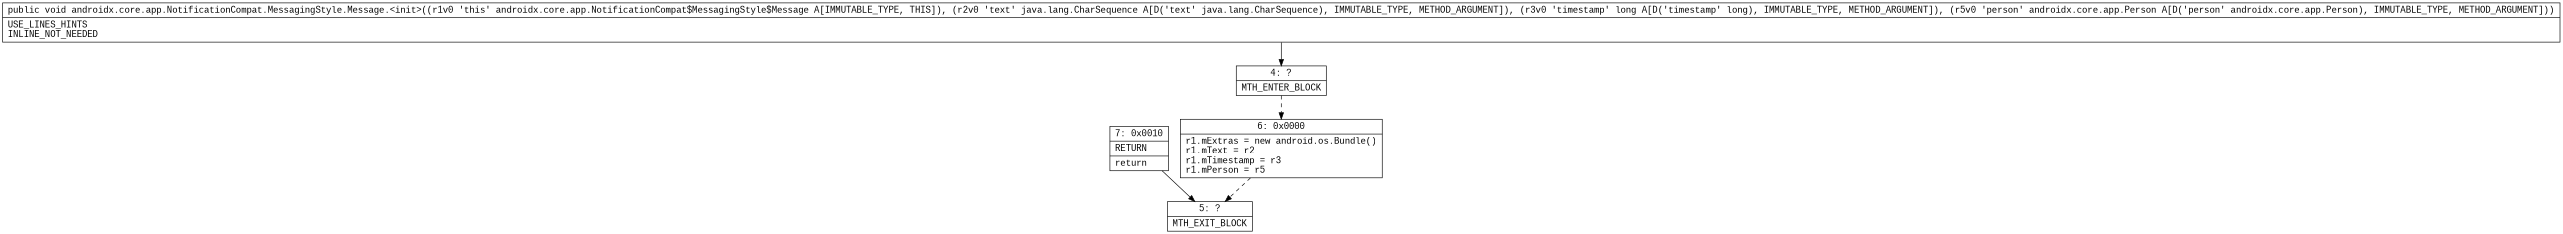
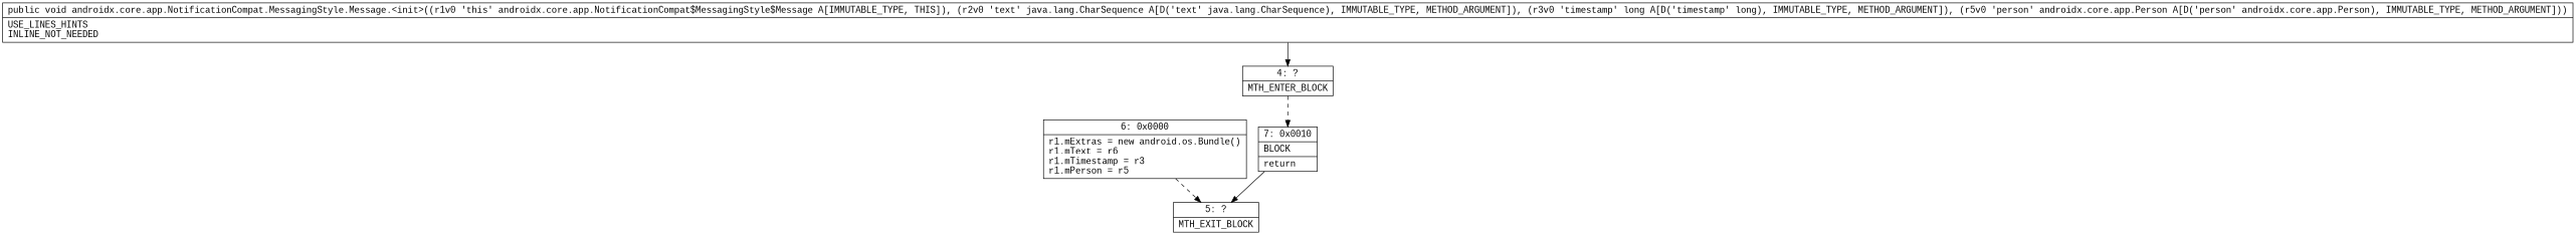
  digraph {
    fontname="Liberation Mono"
    node [fontname="Liberation Mono" shape=record]
    edge [fontname="Liberation Mono" style=dashed]
    n1 [label="{4\:\ ?|MTH_ENTER_BLOCK\l}"]
-   n2 [label="{6\:\ 0x0000|r1.mExtras = new android.os.Bundle()\lr1.mText = r2\lr1.mTimestamp = r3\lr1.mPerson = r5\l}"]
+   n2 [label="{6\:\ 0x0000|r1.mExtras = new android.os.Bundle()\lr1.mText = r6\lr1.mTimestamp = r3\lr1.mPerson = r5\l}"]
    n3 [label="{5\:\ ?|MTH_EXIT_BLOCK\l}"]
-   n4 [label="{7\:\ 0x0010|RETURN\l|return\l}"]
+   n4 [label="{7\:\ 0x0010|BLOCK\l|return\l}"]
    n5 [label="{public void androidx.core.app.NotificationCompat.MessagingStyle.Message.\<init\>((r1v0 'this' androidx.core.app.NotificationCompat$MessagingStyle$Message A[IMMUTABLE_TYPE, THIS]), (r2v0 'text' java.lang.CharSequence A[D('text' java.lang.CharSequence), IMMUTABLE_TYPE, METHOD_ARGUMENT]), (r3v0 'timestamp' long A[D('timestamp' long), IMMUTABLE_TYPE, METHOD_ARGUMENT]), (r5v0 'person' androidx.core.app.Person A[D('person' androidx.core.app.Person), IMMUTABLE_TYPE, METHOD_ARGUMENT]))  | USE_LINES_HINTS\lINLINE_NOT_NEEDED\l}"]
-   n1 -> n2
+   n1 -> n4
    n2 -> n3
    n4 -> n3 [style=solid]
    n5 -> n1 [style=solid]
  }
